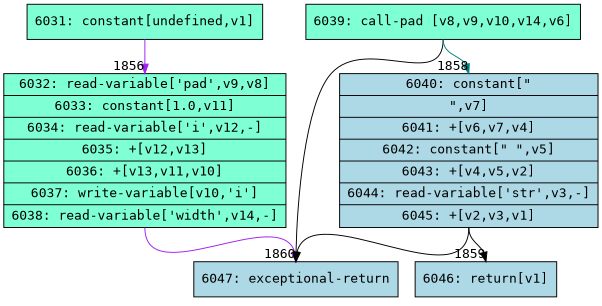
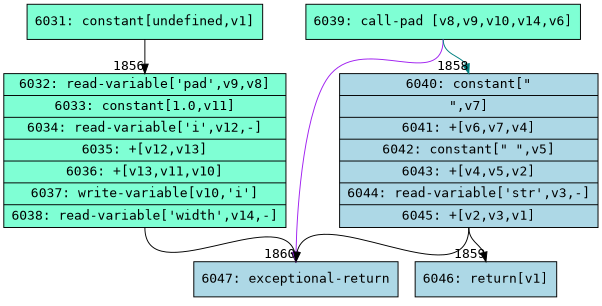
  digraph {
    fontname="DejaVu Sans Mono"
    rankdir=TD
    node [fillcolor=aquamarine fontname="DejaVu Sans Mono" shape=record style=filled]
    edge [color=purple fontname="DejaVu Sans Mono" headport=n tailport=s]
    n1 [label="{6031: constant[undefined,v1]}"]
    n2 [label="{6032: read-variable['pad',v9,v8]|6033: constant[1.0,v11]|6034: read-variable['i',v12,-]|6035: +[v12,v13]|6036: +[v13,v11,v10]|6037: write-variable[v10,'i']|6038: read-variable['width',v14,-]}"]
    n3 [fillcolor=lightblue label="{6047: exceptional-return}"]
    n4 [label="{6039: call-pad [v8,v9,v10,v14,v6]}"]
    n5 [fillcolor=lightblue label="{6040: constant[\" |\",v7]|6041: +[v6,v7,v4]|6042: constant[\" \",v5]|6043: +[v4,v5,v2]|6044: read-variable['str',v3,-]|6045: +[v2,v3,v1]}"]
    n6 [fillcolor=lightblue label="{6046: return[v1]}"]
-   n1 -> n2 [headlabel="      1856"]
-   n2 -> n3 [headlabel="      1860"]
-   n4 -> n3 [color=black]
+   n1 -> n2 [color=black headlabel="      1856"]
+   n2 -> n3 [color=black headlabel="      1860"]
+   n4 -> n3
    n4 -> n5 [color=teal headlabel="      1858"]
    n5 -> n3 [color=black]
    n5 -> n6 [color=black headlabel="      1859"]
  }
